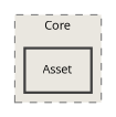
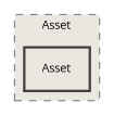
  digraph {
    compound=true
    fontname="Open Sans"
    n1 [color=grey25 fillcolor="#eae7e0" fontname="Open Sans" fontsize=10 label=Asset shape=box style="filled,bold,"]
    subgraph cluster_1 {
      bgcolor="#eae7e0"
      fontsize=10
-     label=Core
+     label=Asset
      pencolor=grey50
      style="filled,dashed,"
      n1
    }
  }
